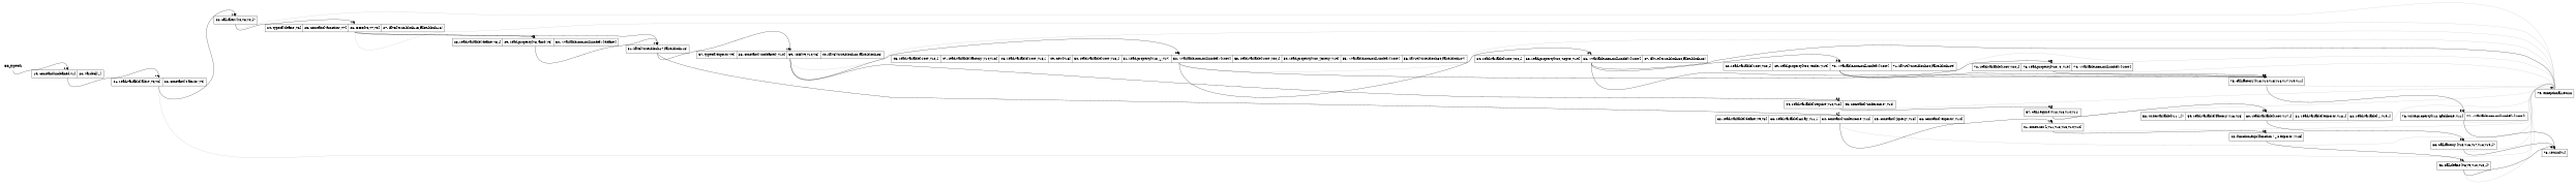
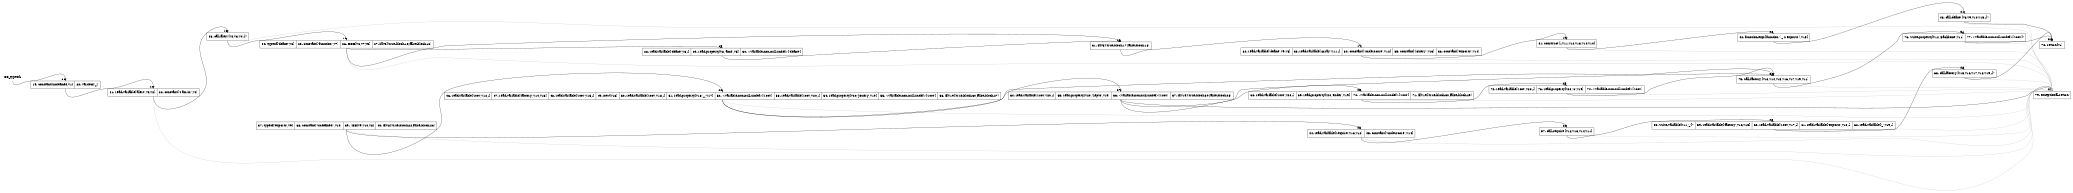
  digraph {
    rankdir=LR
    node [shape=record]
    edge [headport=n tailport=s]
    n1 [label=BB_typeof1 shape=none]
    n2 [label="{19: constant[undefined,v1]|20: vardecl['_']}"]
    n3 [label="{21: read-variable['alert',v3,v2]|22: constant[\"I am in\",v4]}"]
    n4 [label="{23: call-alert [v2,v3,v4,-]*}"]
    n5 [label="{79: exceptional-return}"]
    n6 [label="{24: typeof['define',v6]|25: constant[\"function\",v7]|26: ===[v6,v7,v5]|27: if[v5](true-block:15,false-block:16)}"]
    n7 [label="{31: if[v5](true-block:17,false-block:18)}"]
    n8 [label="{28: read-variable['define',v8,-]|29: read-property[v8,'amd',v5]|30: \<variable-non-null-undef\>['define']}"]
    n9 [label="{32: read-variable['define',v9,v8]|33: read-variable['Array',v11,-]|34: constant[\"underscore\",v12]|35: constant[\"jquery\",v13]|36: constant[\"exports\",v14]}"]
    n10 [label="{37: typeof['exports',v9]|38: constant[\"undefined\",v10]|39: !==[v9,v10,v8]|40: if[v8](true-block:22,false-block:23)}"]
    n11 [label="{41: construct [-,v11,v12,v13,v14,v10]}"]
    n12 [label="{44: read-variable['require',v13,v12]|45: constant[\"underscore\",v14]}"]
    n13 [label="{46: read-variable['root',v12,-]|47: read-variable['factory',v14,v13]|48: read-variable['root',v15,-]|49: new[v16]|50: read-variable['root',v18,-]|51: read-property[v18,'_',v17]|52: \<variable-non-null-undef\>['root']|53: read-variable['root',v20,-]|54: read-property[v20,'jQuery',v19]|55: \<variable-non-null-undef\>['root']|56: if[v19](true-block:30,false-block:27)}"]
    n14 [label="{42: function-expr[function ( _ $ exports ),v15]}"]
    n15 [label="{57: call-require [v12,v13,v14,v11]}"]
    n16 [label="{75: call-factory [v13,v14,v15,v16,v17,v19,v11]}"]
    n17 [label="{64: read-variable['root',v20,-]|65: read-property[v20,'Zepto',v19]|66: \<variable-non-null-undef\>['root']|67: if[v19](true-block:30,false-block:28)}"]
    n18 [label="{43: call-define [v8,v9,v10,v15,-]*}"]
    n19 [label="{58: write-variable[v11,'_']*|59: read-variable['factory',v16,v15]|60: read-variable['root',v17,-]|61: read-variable['exports',v18,-]|62: read-variable['_',v19,-]}"]
    n20 [label="{76: write-property[v12,'Backbone',v11]|77: \<variable-non-null-undef\>['root']*}"]
    n21 [label="{68: read-variable['root',v20,-]|69: read-property[v20,'ender',v19]|70: \<variable-non-null-undef\>['root']|71: if[v19](true-block:30,false-block:29)}"]
    n22 [label="{78: return[v1]}"]
    n23 [label="{63: call-factory [v15,v16,v17,v18,v19,-]*}"]
    n24 [label="{72: read-variable['root',v20,-]|73: read-property[v20,'$',v19]|74: \<variable-non-null-undef\>['root']}"]
    n1 -> n2 [headlabel="    11"]
    n2 -> n3 [headlabel="      12"]
    n3 -> n4 [headlabel="      13"]
    n3 -> n5 [color=gray headlabel="      33"]
    n4 -> n5 [color=gray]
    n4 -> n6 [headlabel="      14"]
    n6 -> n5 [color=gray]
    n6 -> n7 [headlabel="      16"]
    n6 -> n8 [headlabel="      15"]
    n7 -> n9 [headlabel="      17"]
-   n7 -> n10 [headlabel="      18"]
    n8 -> n7
    n9 -> n5 [color=gray]
    n9 -> n11 [headlabel="      19"]
    n10 -> n5 [color=gray]
    n10 -> n12 [headlabel="      22"]
    n10 -> n13 [headlabel="      23"]
    n11 -> n5 [color=gray]
    n11 -> n14 [headlabel="      20"]
    n12 -> n5 [color=gray]
    n12 -> n15 [headlabel="      24"]
    n13 -> n5 [color=gray]
    n13 -> n16 [headlabel="      30"]
    n13 -> n17 [headlabel="      27"]
    n14 -> n18 [headlabel="      21"]
    n15 -> n5 [color=gray]
    n15 -> n19 [headlabel="      25"]
    n16 -> n5 [color=gray]
    n16 -> n20 [headlabel="      31"]
    n17 -> n5 [color=black]
    n17 -> n16
    n17 -> n21 [headlabel="      28"]
    n18 -> n5 [color=gray]
    n18 -> n22 [headlabel="      32"]
    n19 -> n5 [color=gray]
    n19 -> n23 [headlabel="      26"]
    n20 -> n5 [color=gray]
    n20 -> n22
    n21 -> n5 [color=gray]
-   n21 -> n16
    n21 -> n24 [headlabel="      29"]
    n23 -> n5 [color=gray]
    n23 -> n22
    n24 -> n5 [color=gray]
    n24 -> n16
  }
